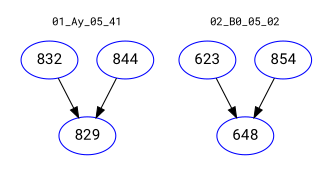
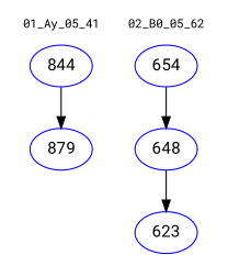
  digraph {
    fontname="Roboto Mono"
    node [color=blue fontname="Roboto Mono"]
    edge [color=black fontname="Roboto Mono"]
    n1 [label=844]
-   n2 [label=832]
-   n3 [label=829]
-   n4 [label=854]
+   n3 [label=879]
+   n4 [label=654]
    n5 [label=648]
    n6 [label=623]
    subgraph cluster_1 {
      color=white
      fontsize=10
      label="01_Ay_05_41"
      n1
-     n2
      n3
    }
    subgraph cluster_2 {
      color=white
      fontsize=10
-     label="02_B0_05_02"
+     label="02_B0_05_62"
      n4
      n5
      n6
    }
    n1 -> n3
-   n2 -> n3
    n4 -> n5
-   n6 -> n5
+   n5 -> n6
  }
